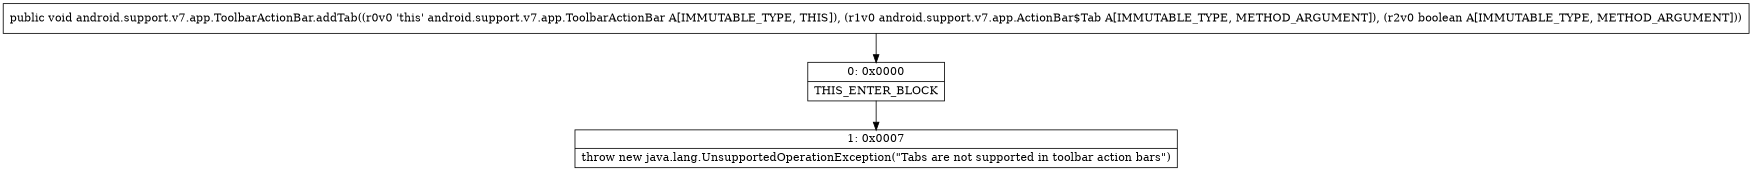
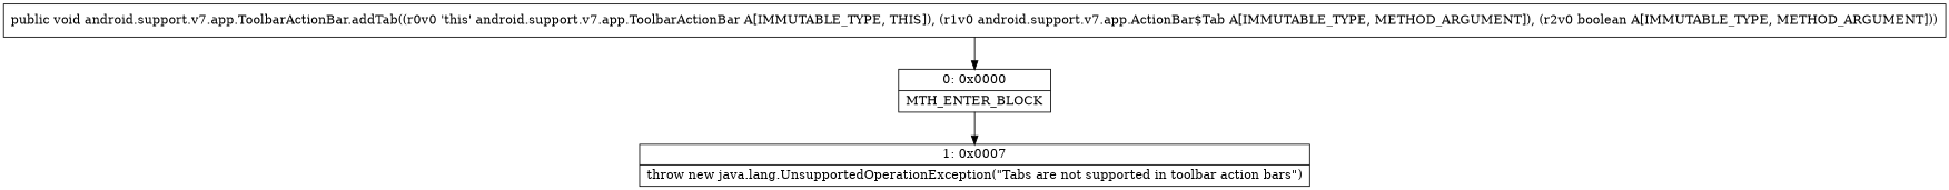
  digraph {
    node [shape=record]
-   n1 [label="{0\:\ 0x0000|THIS_ENTER_BLOCK\l}"]
+   n1 [label="{0\:\ 0x0000|MTH_ENTER_BLOCK\l}"]
    n2 [label="{1\:\ 0x0007|throw new java.lang.UnsupportedOperationException(\"Tabs are not supported in toolbar action bars\")\l}"]
    n3 [label="{public void android.support.v7.app.ToolbarActionBar.addTab((r0v0 'this' android.support.v7.app.ToolbarActionBar A[IMMUTABLE_TYPE, THIS]), (r1v0 android.support.v7.app.ActionBar$Tab A[IMMUTABLE_TYPE, METHOD_ARGUMENT]), (r2v0 boolean A[IMMUTABLE_TYPE, METHOD_ARGUMENT])) }"]
    n1 -> n2
    n3 -> n1
  }
